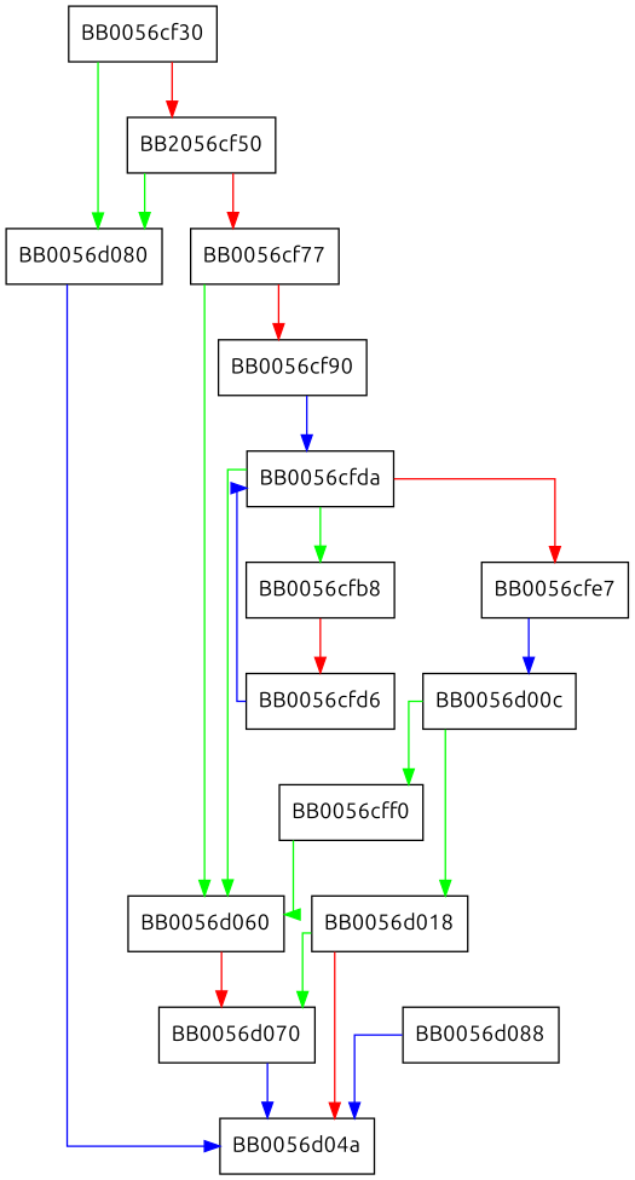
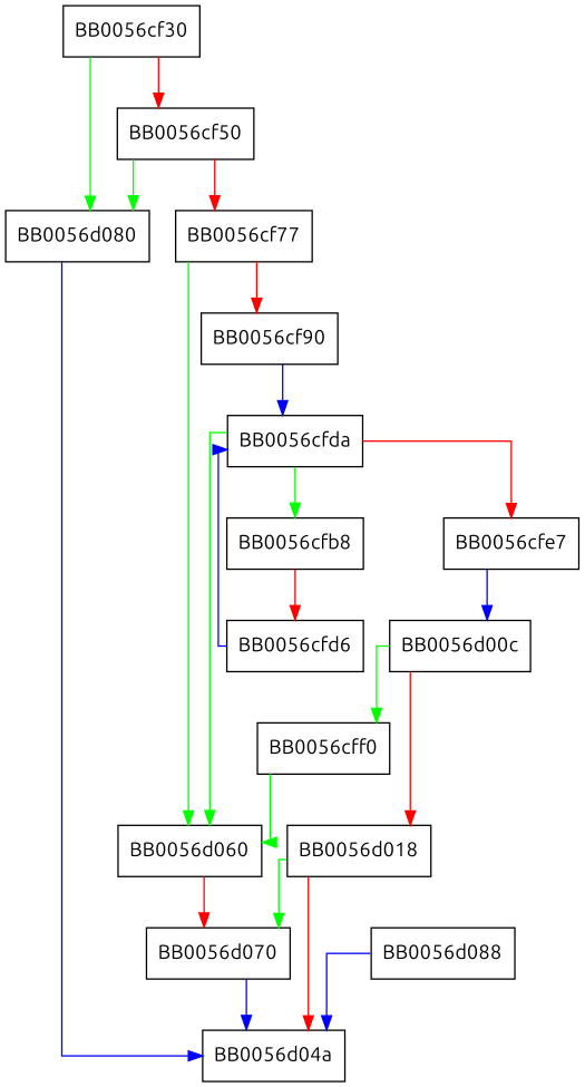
  digraph {
    fontname=Ubuntu
    splines=ortho
    node [fontname=Ubuntu shape=box]
    edge [color=red fontname=Ubuntu]
    BB0056cf30
-   BB0056cf50 [label=BB2056cf50]
+   BB0056cf50
    BB0056d080
    BB0056d088
    BB0056d04a
    BB0056cf77
    BB0056d060
    BB0056cf90
    BB0056d070
    BB0056cfda
    BB0056cfb8
    BB0056cfe7
    BB0056cfd6
    BB0056d00c
    BB0056cff0
    BB0056d018
    BB0056cf30 -> BB0056cf50
    BB0056cf30 -> BB0056d080 [color=green]
    BB0056cf50 -> BB0056d080 [color=green]
    BB0056cf50 -> BB0056cf77
    BB0056d080 -> BB0056d04a [color=blue]
    BB0056d088 -> BB0056d04a [color=blue]
    BB0056cf77 -> BB0056d060 [color=green]
    BB0056cf77 -> BB0056cf90
    BB0056d060 -> BB0056d070
    BB0056cf90 -> BB0056cfda [color=blue]
    BB0056d070 -> BB0056d04a [color=blue]
    BB0056cfda -> BB0056d060 [color=green]
    BB0056cfda -> BB0056cfb8 [color=green]
    BB0056cfda -> BB0056cfe7
    BB0056cfb8 -> BB0056cfd6
    BB0056cfe7 -> BB0056d00c [color=blue]
    BB0056cfd6 -> BB0056cfda [color=blue]
    BB0056d00c -> BB0056cff0 [color=green]
-   BB0056d00c -> BB0056d018 [color=green]
+   BB0056d00c -> BB0056d018
    BB0056cff0 -> BB0056d060 [color=green]
    BB0056d018 -> BB0056d04a
    BB0056d018 -> BB0056d070 [color=green]
  }
